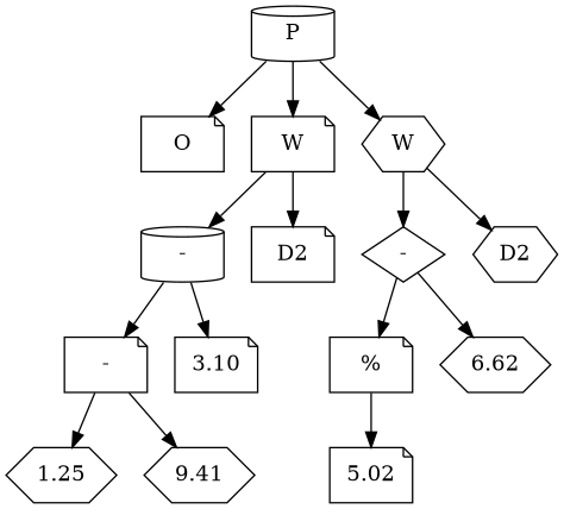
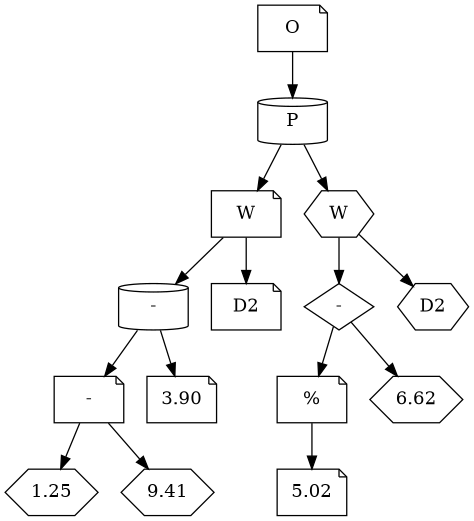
  digraph {
    node [shape=note]
    n1 [label=O]
    n2 [label=P shape=cylinder]
    n3 [label=W]
    n4 [label=W shape=hexagon]
    n5 [label="-" shape=cylinder]
    n6 [label=D2]
    n7 [label="-" shape=diamond]
    n8 [label=D2 shape=hexagon]
    n9 [label="-"]
-   n10 [label=3.10]
+   n10 [label=3.90]
    n11 [label=1.25 shape=hexagon]
    n12 [label=9.41 shape=hexagon]
    n13 [label="%"]
    n14 [label=6.62 shape=hexagon]
    n15 [label=5.02]
-   n2 -> n1
+   n1 -> n2
    n2 -> n3
    n2 -> n4
    n3 -> n5
    n3 -> n6
    n4 -> n7
    n4 -> n8
    n5 -> n9
    n5 -> n10
    n7 -> n13
    n7 -> n14
    n9 -> n11
    n9 -> n12
    n13 -> n15
  }
